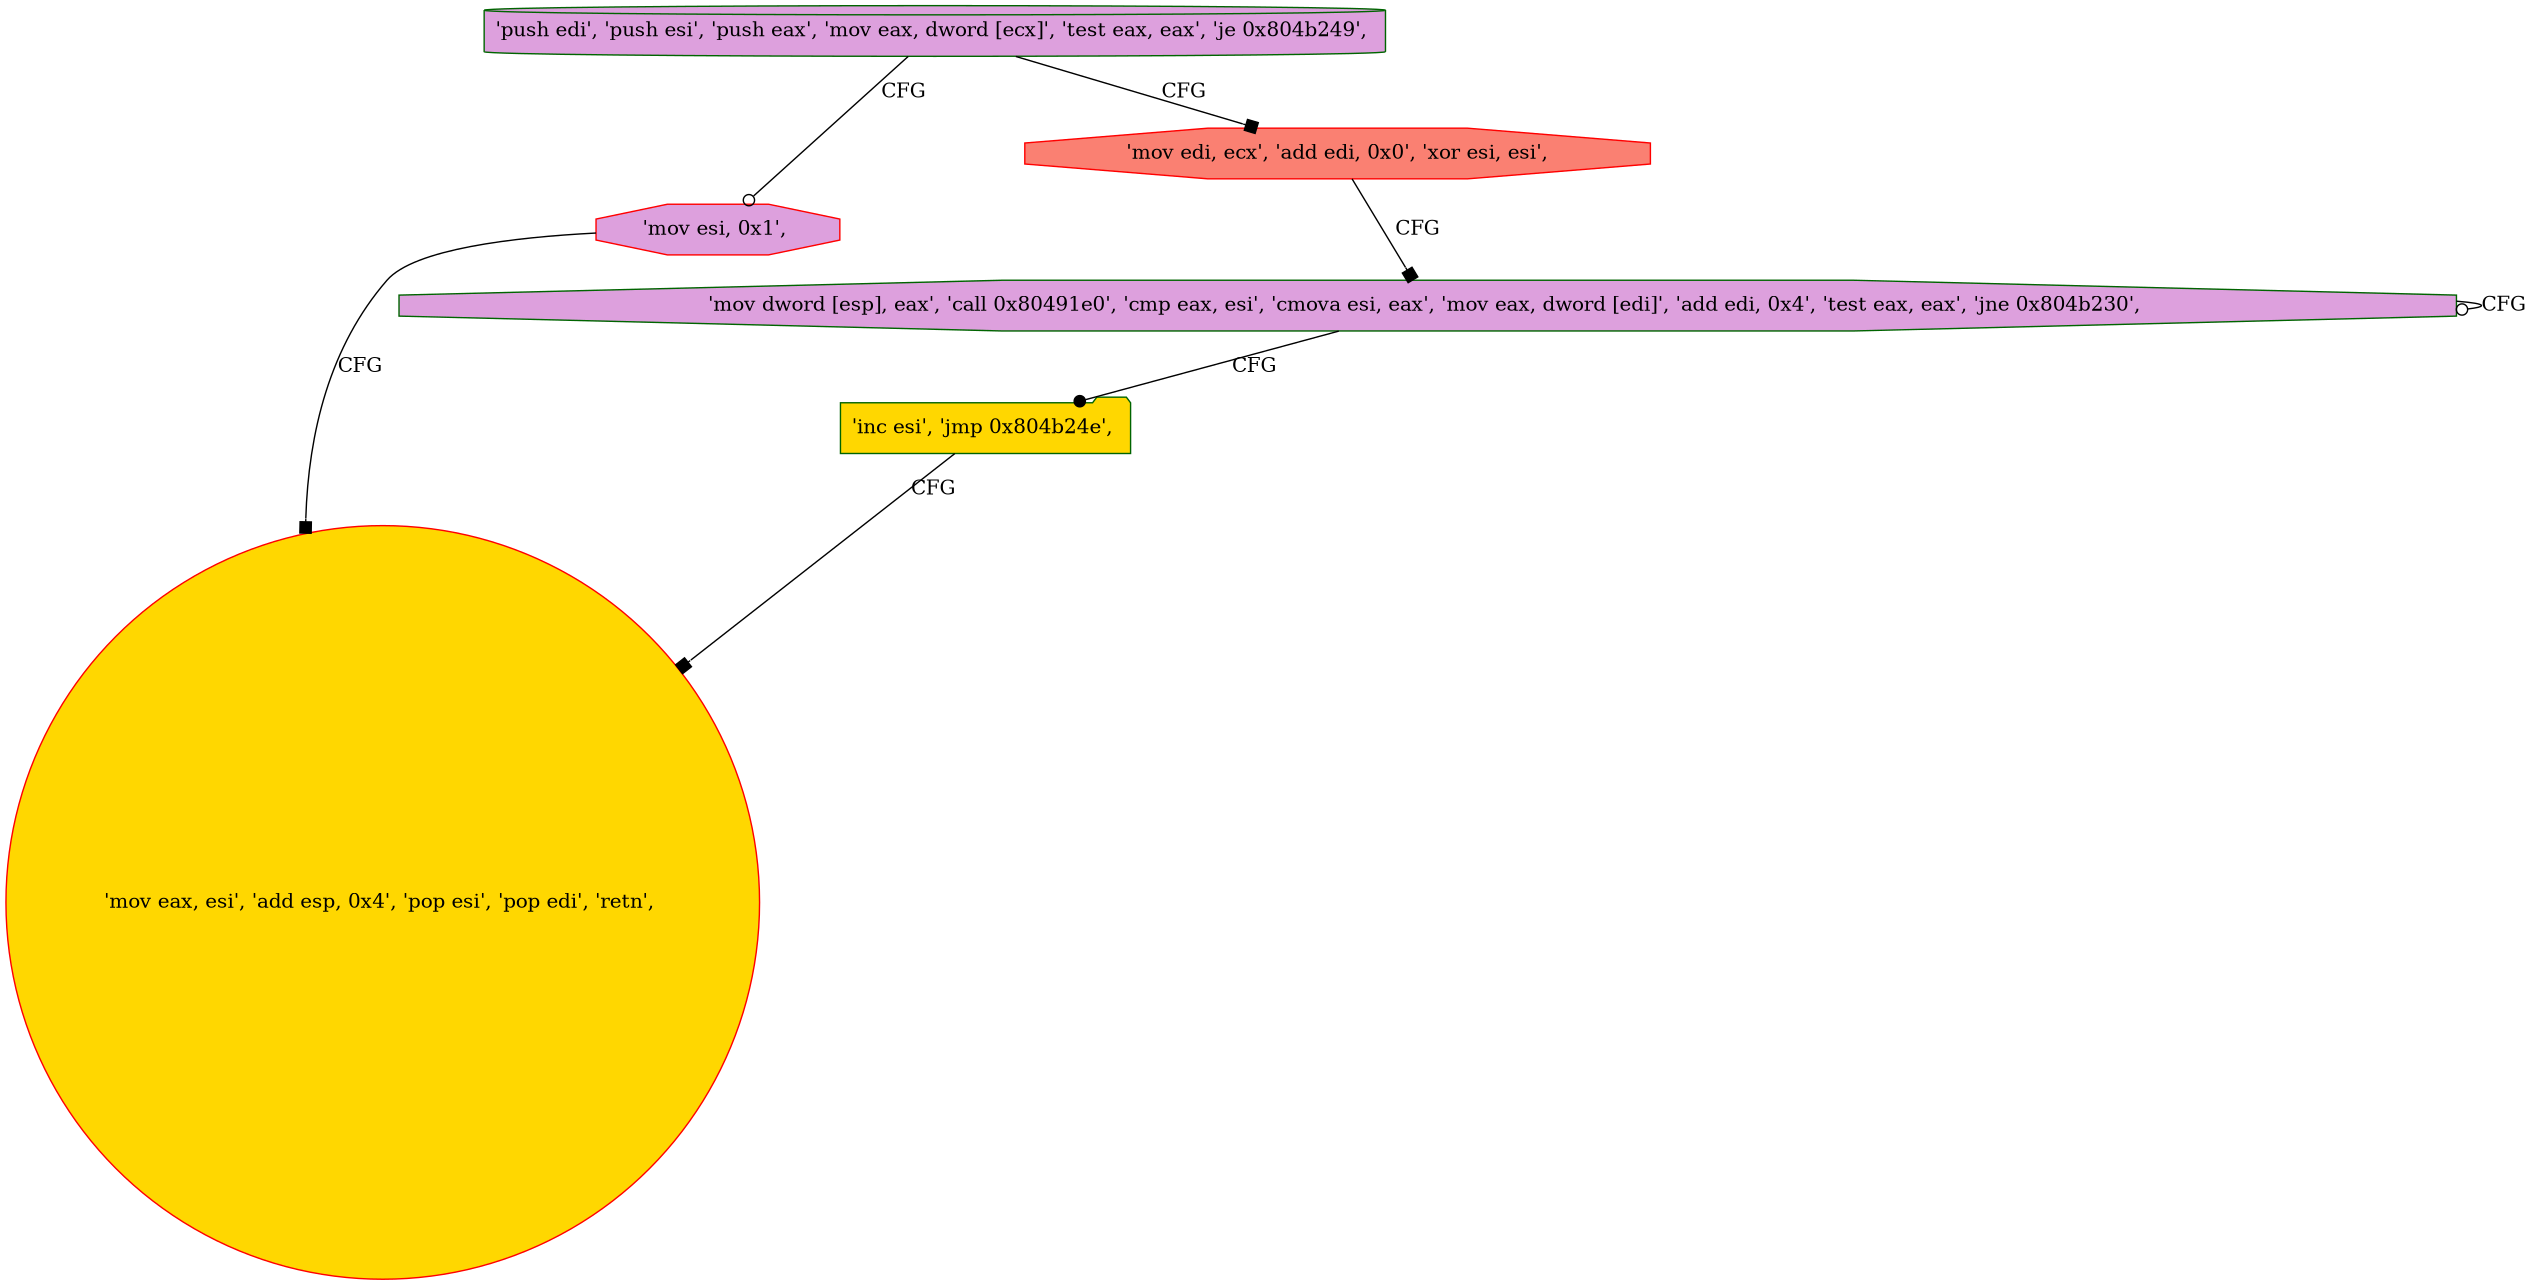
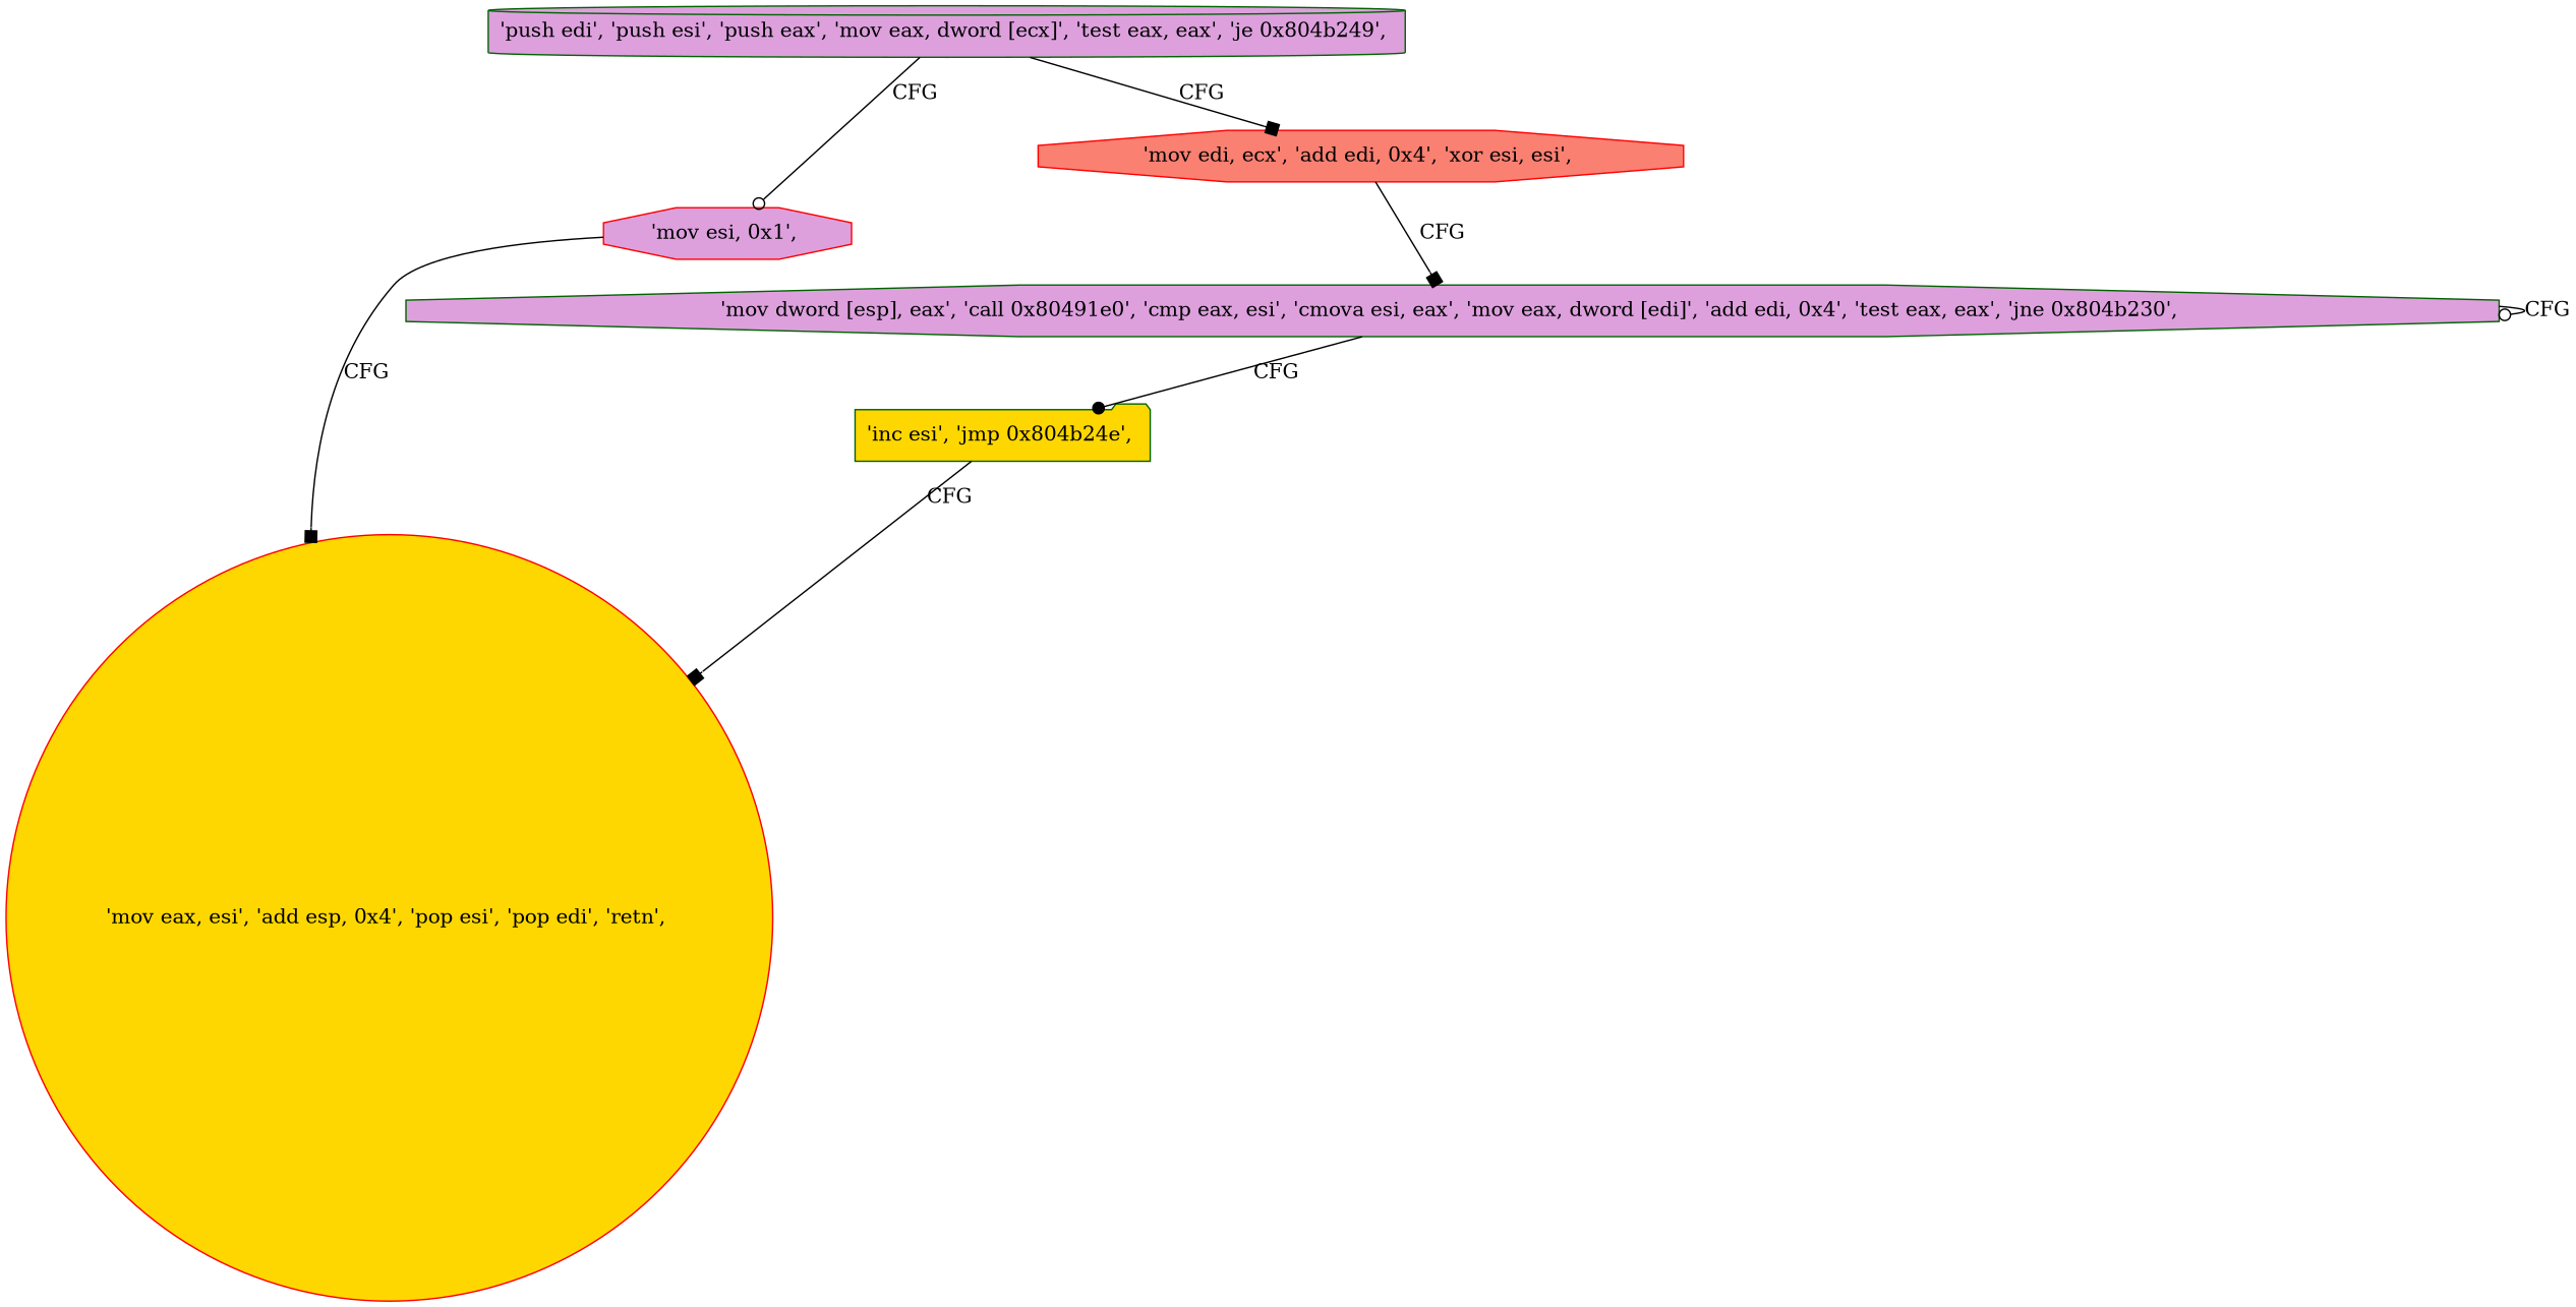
  digraph {
    node [style=filled fillcolor=plum color=darkgreen shape=octagon]
    edge [arrowhead=box]
    n1 [label="'push edi', 'push esi', 'push eax', 'mov eax, dword [ecx]', 'test eax, eax', 'je 0x804b249', " shape=cylinder]
    n2 [label="'mov esi, 0x1', " color=red]
-   n3 [label="'mov edi, ecx', 'add edi, 0x0', 'xor esi, esi'," fillcolor=salmon color=red]
+   n3 [label="'mov edi, ecx', 'add edi, 0x4', 'xor esi, esi', " fillcolor=salmon color=red]
    n4 [label="'mov eax, esi', 'add esp, 0x4', 'pop esi', 'pop edi', 'retn', " fillcolor=gold color=red shape=circle]
    n5 [label="'mov dword [esp], eax', 'call 0x80491e0', 'cmp eax, esi', 'cmova esi, eax', 'mov eax, dword [edi]', 'add edi, 0x4', 'test eax, eax', 'jne 0x804b230', "]
    n6 [label="'inc esi', 'jmp 0x804b24e', " fillcolor=gold shape=folder]
    n1 -> n2 [label=CFG arrowhead=odot]
    n1 -> n3 [label=CFG]
    n2 -> n4 [label=CFG]
    n3 -> n5 [label=CFG]
    n5 -> n5 [label=CFG arrowhead=odot]
    n5 -> n6 [label=CFG arrowhead=dot]
    n6 -> n4 [label=CFG]
  }
